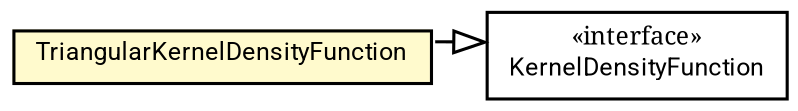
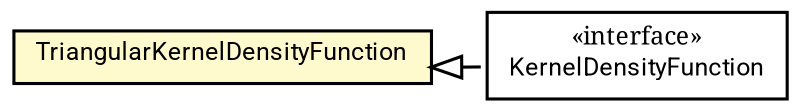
  digraph {
    nodesep=0.15
    rankdir=LR
    ranksep=0.25
    fontname="Noto Serif"
    node [fontcolor=black fontname="Noto Serif" fontsize=8 margin=0 shape=plaintext]
    n1 [height=0 label=<<table title="de.lmu.ifi.dbs.elki.math.statistics.kernelfunctions.TriangularKernelDensityFunction" border="0" cellborder="1" cellspacing="0" cellpadding="2" bgcolor="lemonChiffon" href="TriangularKernelDensityFunction.html" target="_parent"> 		<tr><td><table border="0" cellspacing="0" cellpadding="1"> 		<tr><td align="center" balign="center"> <font face="Roboto">TriangularKernelDensityFunction</font> </td></tr> 		</table></td></tr> 		</table>> width=0]
    n2 [height=0 label=<<table title="de.lmu.ifi.dbs.elki.math.statistics.kernelfunctions.KernelDensityFunction" border="0" cellborder="1" cellspacing="0" cellpadding="2" href="KernelDensityFunction.html" target="_parent"> 		<tr><td><table border="0" cellspacing="0" cellpadding="1"> 		<tr><td align="center" balign="center"> &#171;interface&#187; </td></tr> 		<tr><td align="center" balign="center"> <font face="Roboto">KernelDensityFunction</font> </td></tr> 		</table></td></tr> 		</table>> width=0]
-   n2 -> n1 [arrowtail=empty color=black dir=back fontname="Noto Serif" fontsize=7 labelfontname=Roboto labelfontsize=7 style=dashed weight=9]
+   n1 -> n2 [arrowtail=empty color=black dir=back fontname="Noto Serif" fontsize=7 labelfontname=Roboto labelfontsize=7 style=dashed weight=9]
  }
